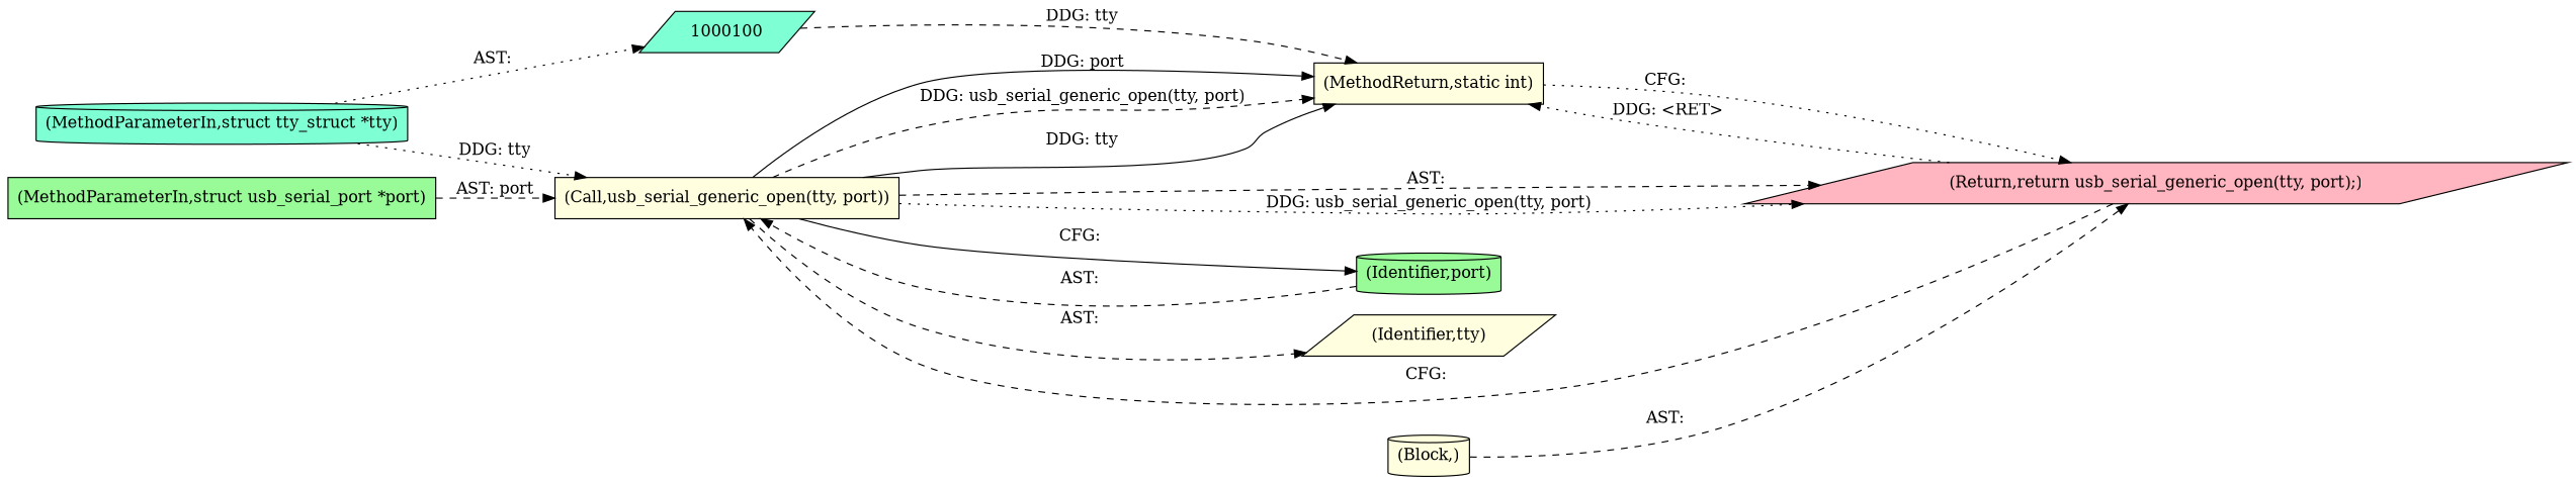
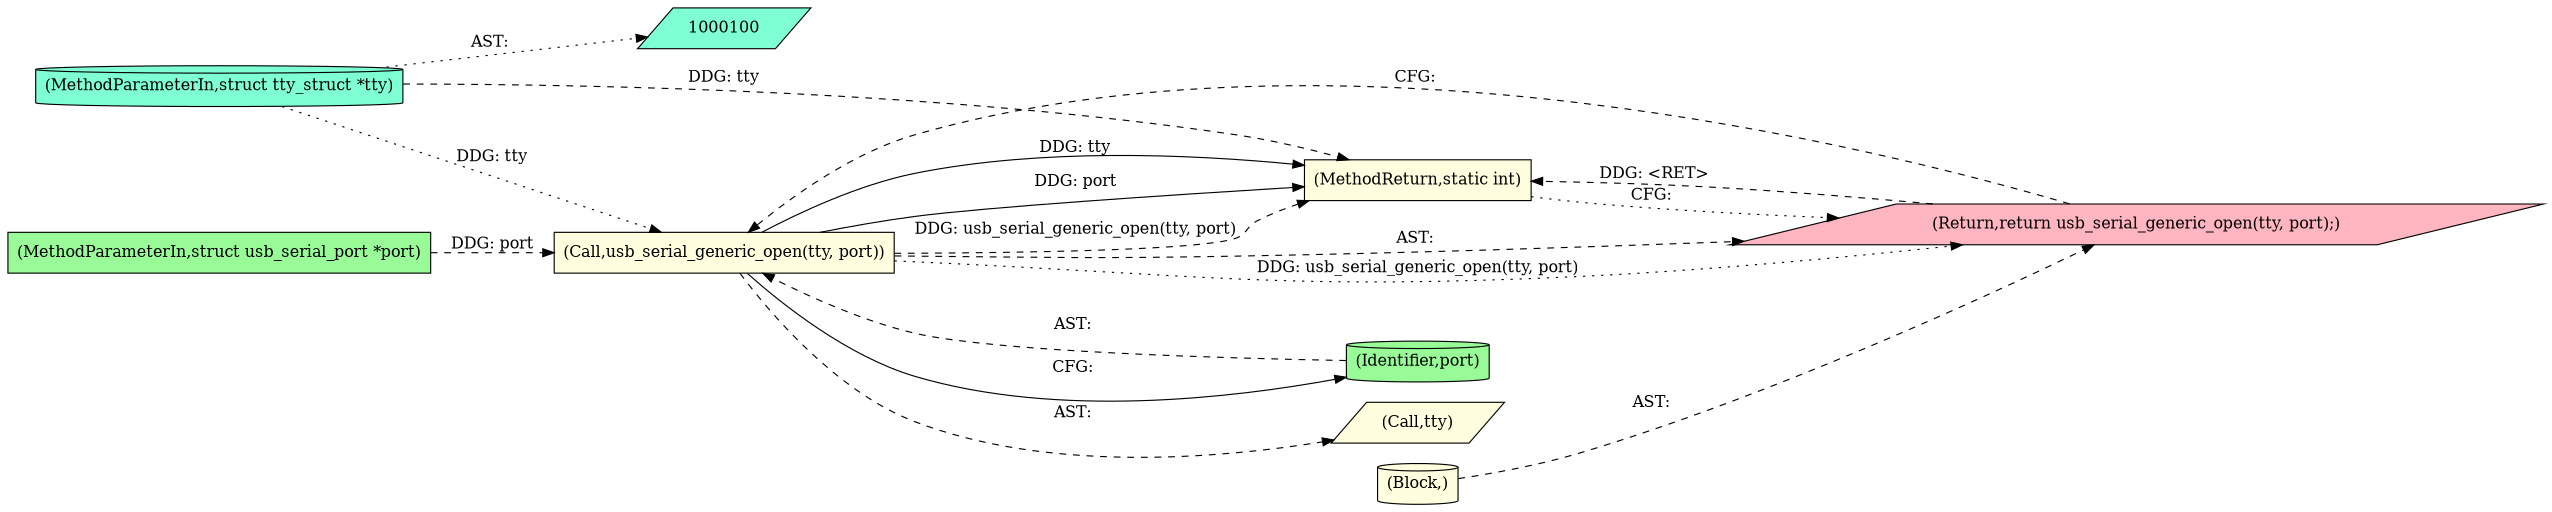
  digraph {
    rankdir=LR
    node [fillcolor=lightyellow shape=cylinder style=filled]
    edge [style=dashed]
    n1 [fillcolor=aquamarine label="(MethodParameterIn,struct tty_struct *tty)"]
    n2 [label="(Call,usb_serial_generic_open(tty, port))" shape=box]
    n3 [label="(MethodReturn,static int)" shape=box]
    1000100 [fillcolor=aquamarine shape=parallelogram]
    n5 [fillcolor=lightpink label="(Return,return usb_serial_generic_open(tty, port);)" shape=parallelogram]
    n6 [fillcolor=palegreen label="(Identifier,port)"]
-   n7 [label="(Identifier,tty)" shape=parallelogram]
+   n7 [label="(Call,tty)" shape=parallelogram]
    n8 [label="(Block,)"]
    n9 [fillcolor=palegreen label="(MethodParameterIn,struct usb_serial_port *port)" shape=box]
    n1 -> n2 [label="DDG: tty" style=dotted]
-   1000100 -> n3 [label="DDG: tty"]
+   n1 -> n3 [label="DDG: tty"]
    n1 -> 1000100 [label="AST: " style=dotted]
    n2 -> n3 [label="DDG: port" style=solid]
    n2 -> n3 [label="DDG: usb_serial_generic_open(tty, port)"]
    n2 -> n3 [label="DDG: tty" style=solid]
    n2 -> n5 [label="AST: "]
    n2 -> n5 [label="DDG: usb_serial_generic_open(tty, port)" style=dotted]
    n2 -> n6 [label="CFG: " style=solid]
    n2 -> n7 [label="AST: "]
    n3 -> n5 [label="CFG: " style=dotted]
    n5 -> n2 [label="CFG: "]
-   n5 -> n3 [label="DDG: <RET>" style=dotted]
+   n5 -> n3 [label="DDG: <RET>"]
    n6 -> n2 [label="AST: "]
    n8 -> n5 [label="AST: "]
-   n9 -> n2 [label="AST: port"]
+   n9 -> n2 [label="DDG: port"]
  }
